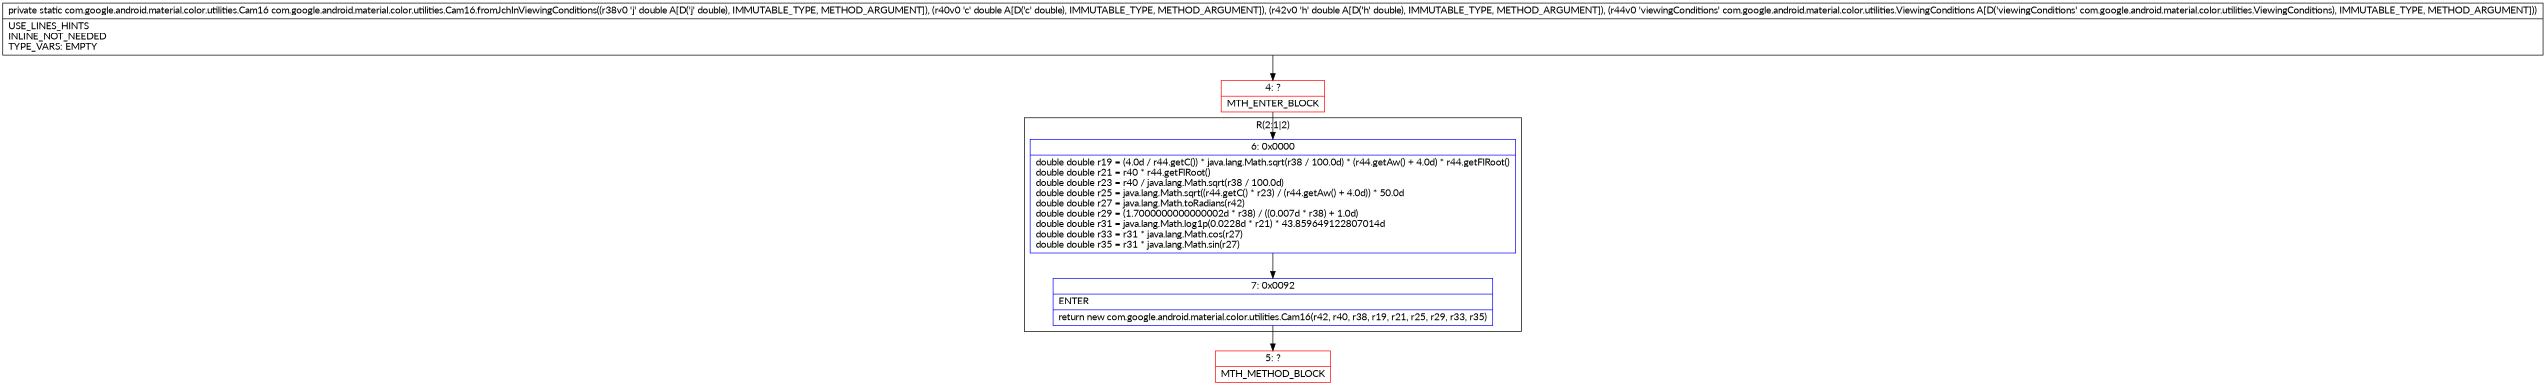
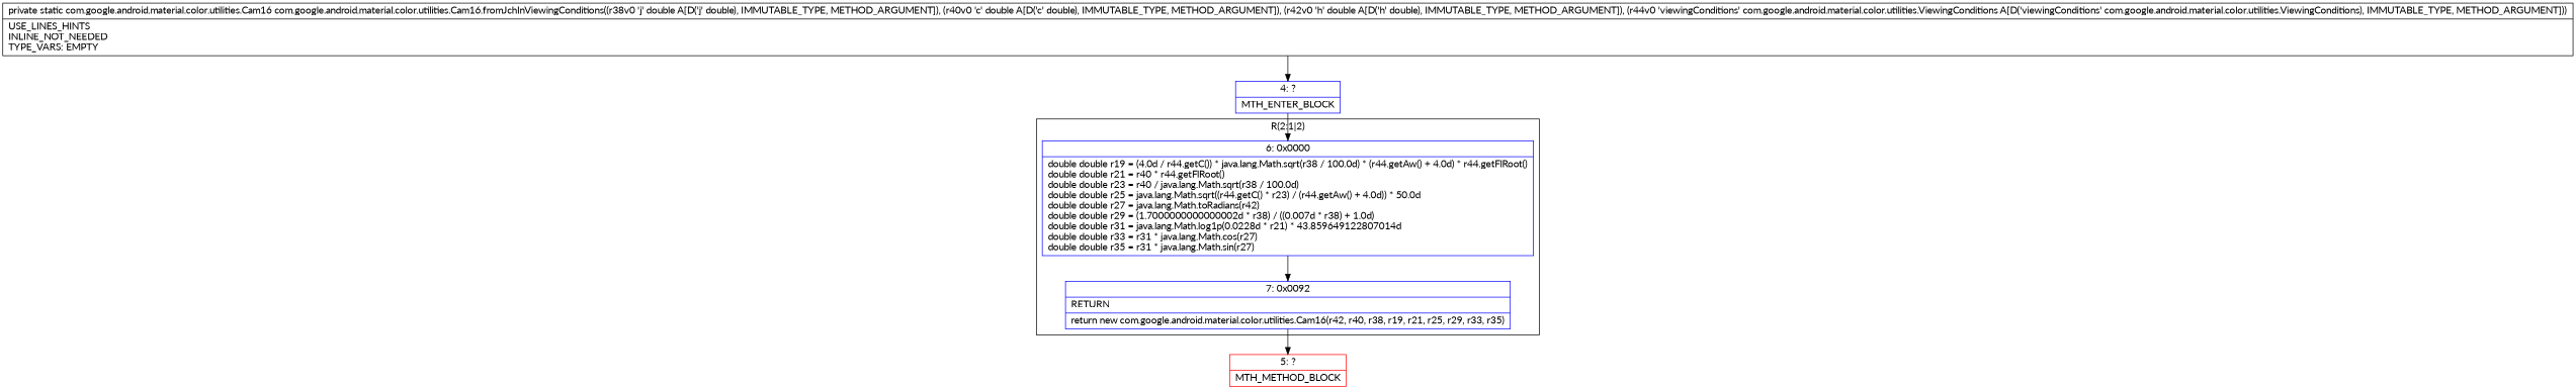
  digraph {
    fontname=Lato
    node [color=blue fontname=Lato shape=record]
    edge [fontname=Lato]
    n1 [label="{6\:\ 0x0000|double double r19 = (4.0d \/ r44.getC()) * java.lang.Math.sqrt(r38 \/ 100.0d) * (r44.getAw() + 4.0d) * r44.getFlRoot()\ldouble double r21 = r40 * r44.getFlRoot()\ldouble double r23 = r40 \/ java.lang.Math.sqrt(r38 \/ 100.0d)\ldouble double r25 = java.lang.Math.sqrt((r44.getC() * r23) \/ (r44.getAw() + 4.0d)) * 50.0d\ldouble double r27 = java.lang.Math.toRadians(r42)\ldouble double r29 = (1.7000000000000002d * r38) \/ ((0.007d * r38) + 1.0d)\ldouble double r31 = java.lang.Math.log1p(0.0228d * r21) * 43.859649122807014d\ldouble double r33 = r31 * java.lang.Math.cos(r27)\ldouble double r35 = r31 * java.lang.Math.sin(r27)\l}"]
-   n2 [label="{7\:\ 0x0092|ENTER\l|return new com.google.android.material.color.utilities.Cam16(r42, r40, r38, r19, r21, r25, r29, r33, r35)\l}"]
+   n2 [label="{7\:\ 0x0092|RETURN\l|return new com.google.android.material.color.utilities.Cam16(r42, r40, r38, r19, r21, r25, r29, r33, r35)\l}"]
    n3 [color=red label="{5\:\ ?|MTH_METHOD_BLOCK\l}"]
-   n4 [color=red label="{4\:\ ?|MTH_ENTER_BLOCK\l}"]
+   n4 [label="{4\:\ ?|MTH_ENTER_BLOCK\l}"]
    n5 [label="{private static com.google.android.material.color.utilities.Cam16 com.google.android.material.color.utilities.Cam16.fromJchInViewingConditions((r38v0 'j' double A[D('j' double), IMMUTABLE_TYPE, METHOD_ARGUMENT]), (r40v0 'c' double A[D('c' double), IMMUTABLE_TYPE, METHOD_ARGUMENT]), (r42v0 'h' double A[D('h' double), IMMUTABLE_TYPE, METHOD_ARGUMENT]), (r44v0 'viewingConditions' com.google.android.material.color.utilities.ViewingConditions A[D('viewingConditions' com.google.android.material.color.utilities.ViewingConditions), IMMUTABLE_TYPE, METHOD_ARGUMENT]))  | USE_LINES_HINTS\lINLINE_NOT_NEEDED\lTYPE_VARS: EMPTY\l}" color=""]
    subgraph cluster_1 {
      label="R(2:1|2)"
      n1
      n2
    }
    n1 -> n2
    n2 -> n3
    n4 -> n1
    n5 -> n4
  }
